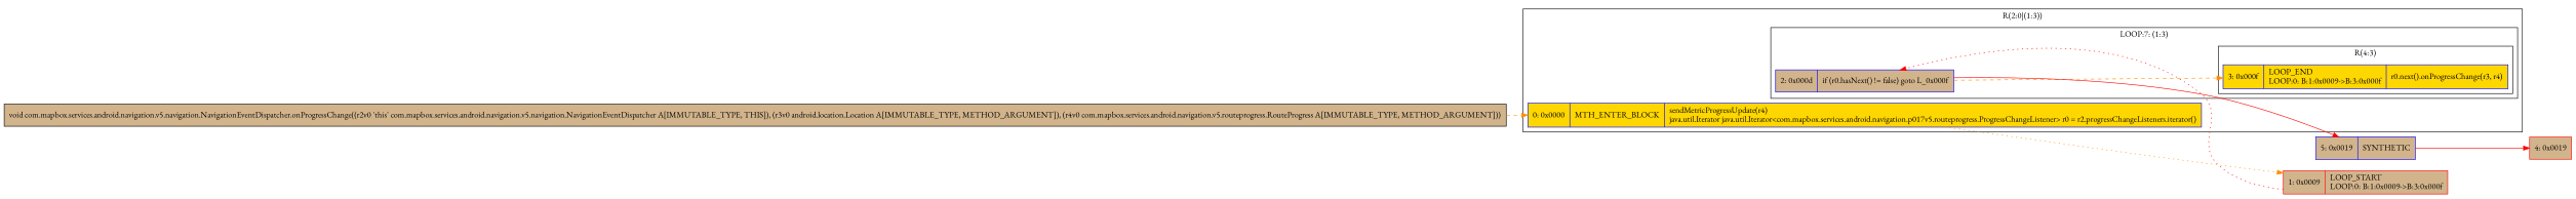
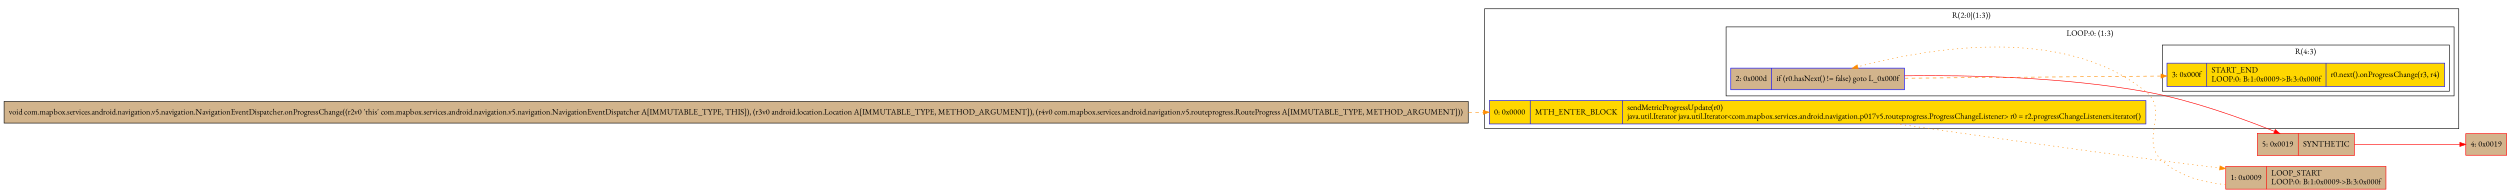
  digraph {
    fontname="EB Garamond"
    rankdir=LR
    node [color=blue fillcolor=tan fontname="EB Garamond" shape=record style=filled]
    edge [color=darkorange fontname="EB Garamond" style=dashed]
-   n1 [fillcolor=gold label="{3\:\ 0x000f|LOOP_END\lLOOP:0: B:1:0x0009\-\>B:3:0x000f\l|r0.next().onProgressChange(r3, r4)\l}"]
+   n1 [fillcolor=gold label="{3\:\ 0x000f|START_END\lLOOP:0: B:1:0x0009\-\>B:3:0x000f\l|r0.next().onProgressChange(r3, r4)\l}"]
    n2 [label="{2\:\ 0x000d|if (r0.hasNext() != false) goto L_0x000f\l}"]
-   n3 [fillcolor=gold label="{0\:\ 0x0000|MTH_ENTER_BLOCK\l|sendMetricProgressUpdate(r4)\ljava.util.Iterator java.util.Iterator\<com.mapbox.services.android.navigation.p017v5.routeprogress.ProgressChangeListener\> r0 = r2.progressChangeListeners.iterator()\l}"]
-   n4 [label="{5\:\ 0x0019|SYNTHETIC\l}"]
+   n3 [fillcolor=gold label="{0\:\ 0x0000|MTH_ENTER_BLOCK\l|sendMetricProgressUpdate(r0)\ljava.util.Iterator java.util.Iterator\<com.mapbox.services.android.navigation.p017v5.routeprogress.ProgressChangeListener\> r0 = r2.progressChangeListeners.iterator()\l}"]
+   n4 [color=red label="{5\:\ 0x0019|SYNTHETIC\l}"]
    n5 [color=red label="{1\:\ 0x0009|LOOP_START\lLOOP:0: B:1:0x0009\-\>B:3:0x000f\l}"]
    n6 [color=red label="{4\:\ 0x0019}"]
    n7 [label="{void com.mapbox.services.android.navigation.v5.navigation.NavigationEventDispatcher.onProgressChange((r2v0 'this' com.mapbox.services.android.navigation.v5.navigation.NavigationEventDispatcher A[IMMUTABLE_TYPE, THIS]), (r3v0 android.location.Location A[IMMUTABLE_TYPE, METHOD_ARGUMENT]), (r4v0 com.mapbox.services.android.navigation.v5.routeprogress.RouteProgress A[IMMUTABLE_TYPE, METHOD_ARGUMENT])) }" color=""]
    subgraph cluster_1 {
      label="R(2:0|(1:3))"
      n3
      subgraph cluster_2 {
-       label="LOOP:7: (1:3)"
+       label="LOOP:0: (1:3)"
        n2
        subgraph cluster_3 {
          label="R(4:3)"
          n1
        }
      }
    }
    n2 -> n1
    n2 -> n4 [color=red style=solid]
    n3 -> n5 [style=dotted]
    n4 -> n6 [color=red style=solid]
-   n5 -> n2 [color=red style=dotted]
+   n5 -> n2 [style=dotted]
    n7 -> n3
  }
